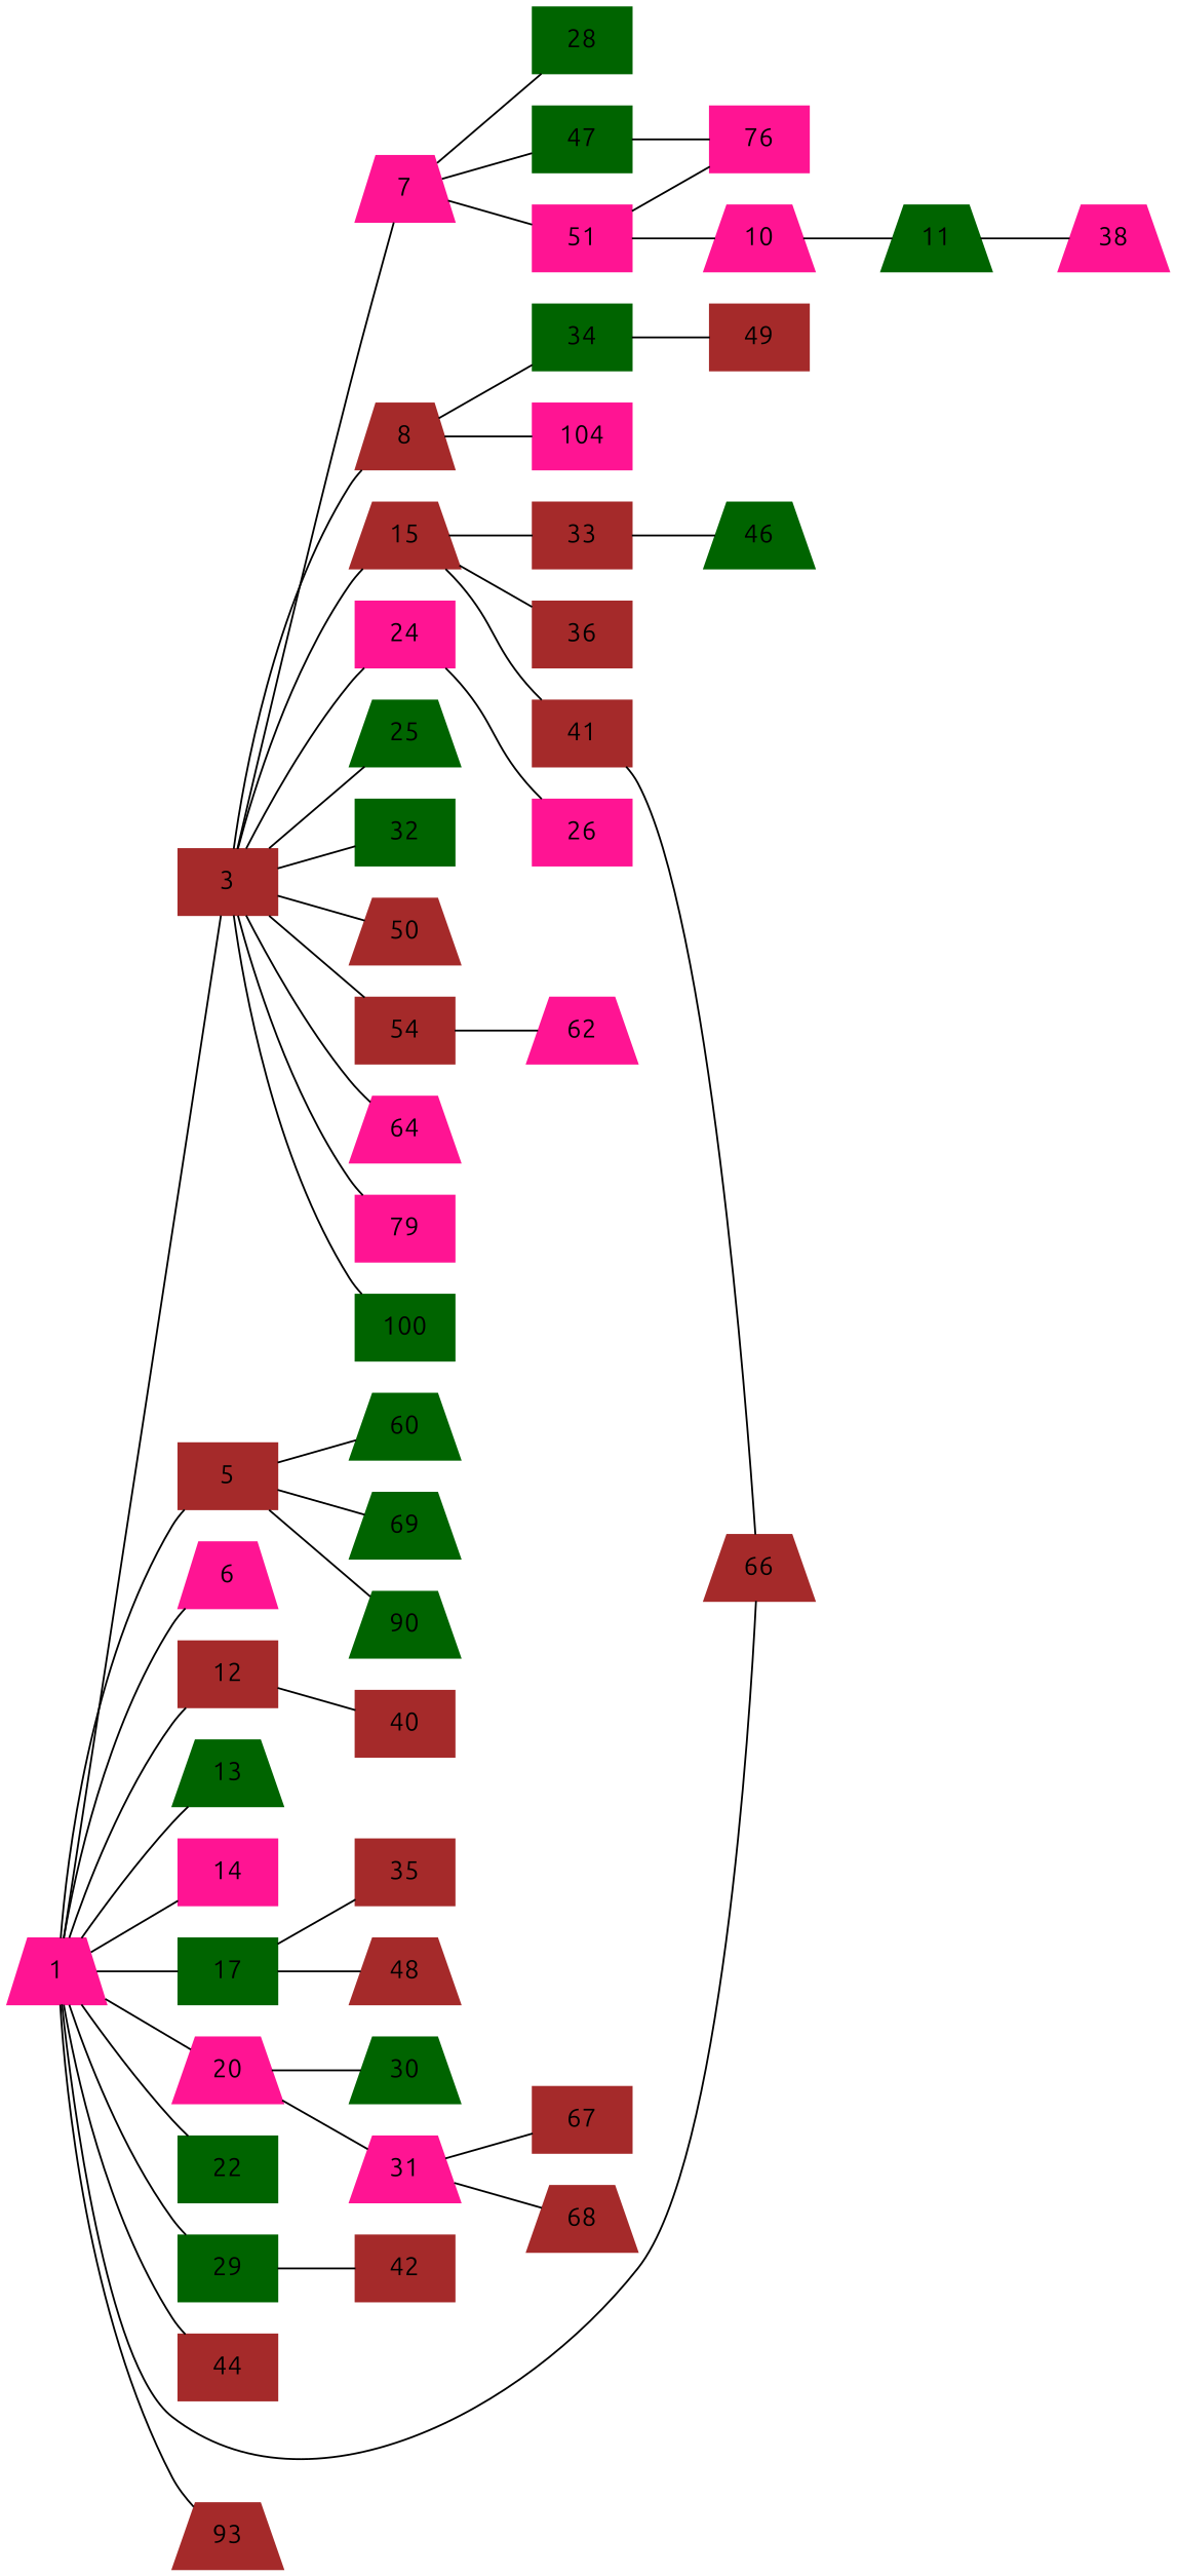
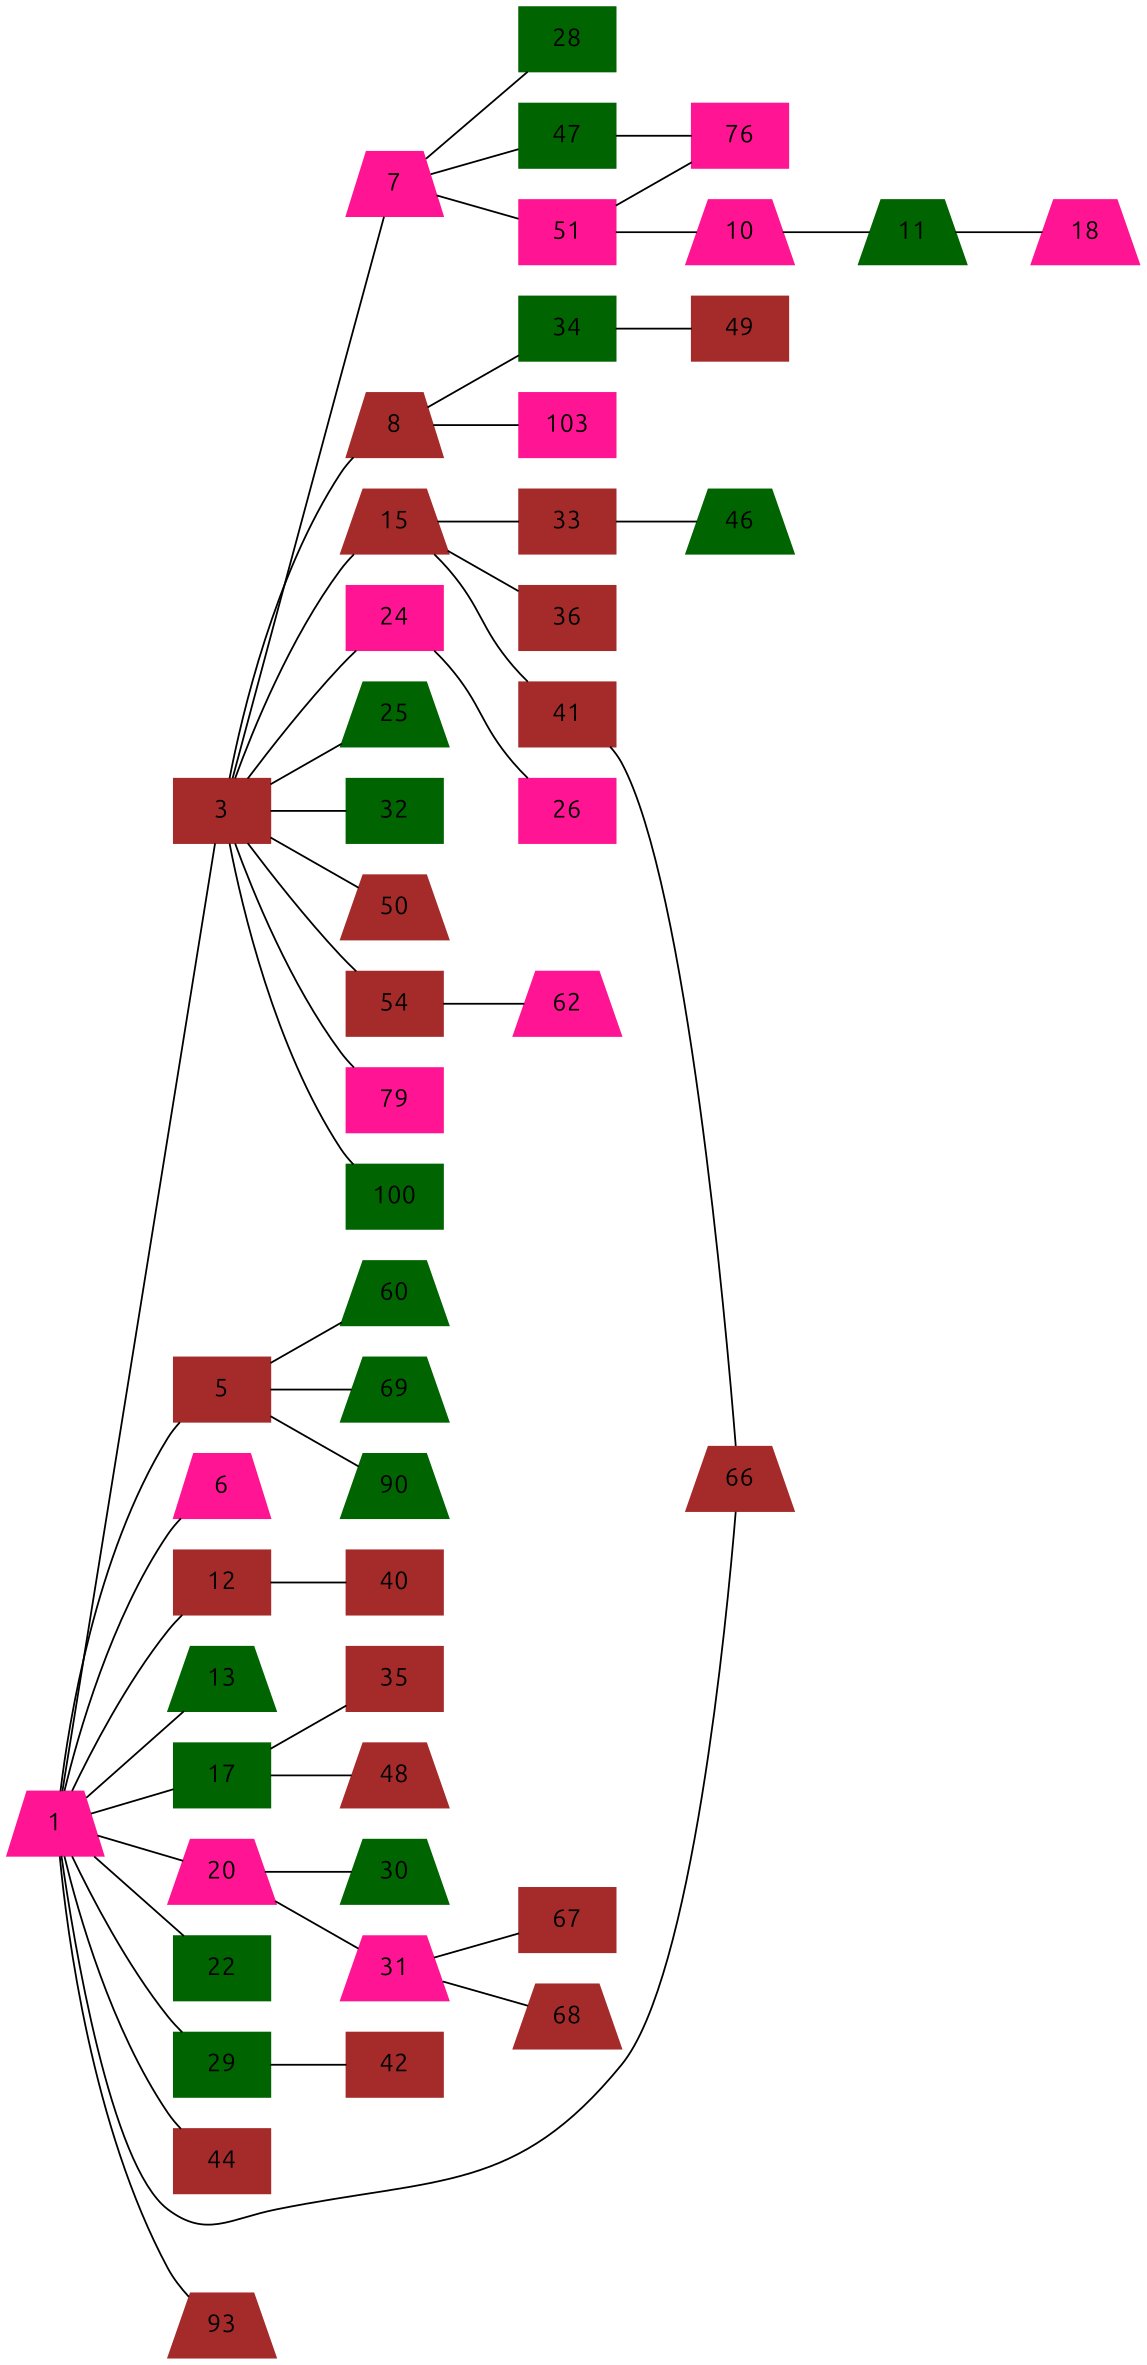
  graph {
    fontname=Ubuntu
    rankdir=LR
    node [color=brown fontname=Ubuntu shape=box style=filled]
    edge [fontname=Ubuntu]
    1 [color=deeppink shape=trapezium super="+55+2"]
    3 [super="+4"]
    5
    6 [color=deeppink shape=trapezium]
    12 [super="+38"]
    13 [color=darkgreen shape=trapezium super="+63"]
-   14 [color=deeppink]
    17 [color=darkgreen super="+19+21"]
    20 [color=deeppink shape=trapezium]
    22 [color=darkgreen super="+37+27"]
    29 [color=darkgreen super="+45+87"]
    44
    66 [shape=trapezium super="+82"]
    93 [shape=trapezium]
    7 [color=deeppink shape=trapezium]
    8 [shape=trapezium super="+9"]
    15 [shape=trapezium super="+74+105+86+23+16+39"]
    24 [color=deeppink super="+26"]
    25 [color=darkgreen shape=trapezium]
    32 [color=darkgreen]
    50 [shape=trapezium super="+71+53"]
    54 [super="+70"]
-   64 [color=deeppink shape=trapezium]
    n24 [color=deeppink label=79]
    100 [color=darkgreen]
    60 [color=darkgreen shape=trapezium super="+72"]
    69 [color=darkgreen shape=trapezium]
    90 [color=darkgreen shape=trapezium]
    40 [super="+101+85+77"]
    35 [super="+52"]
    48 [shape=trapezium]
    30 [color=darkgreen shape=trapezium]
    31 [color=deeppink shape=trapezium]
    42
    28 [color=darkgreen super="+80"]
    47 [color=darkgreen]
    51 [color=deeppink]
    34 [color=darkgreen]
-   103 [color=deeppink label=104]
+   103 [color=deeppink]
    33
    36 [super="+43"]
    41
    n43 [color=deeppink label=26]
    62 [color=deeppink shape=trapezium super="+65"]
    10 [color=deeppink shape=trapezium super="+57"]
    11 [color=darkgreen shape=trapezium]
    76 [color=deeppink]
    49
-   18 [color=deeppink shape=trapezium super="+104" label=38]
+   18 [color=deeppink shape=trapezium super="+104"]
    46 [color=darkgreen shape=trapezium]
    67 [super="+98"]
    68 [shape=trapezium]
    1 -- 3
    1 -- 5
    1 -- 6
    1 -- 12
    1 -- 13
-   1 -- 14
    1 -- 17
    1 -- 20
    1 -- 22
    1 -- 29
    1 -- 44
    1 -- 66
    1 -- 93
    3 -- 7
    3 -- 8
    3 -- 15
    3 -- 24
    3 -- 25
    3 -- 32
    3 -- 50
    3 -- 54
-   3 -- 64
    3 -- n24
    3 -- 100
    5 -- 60
    5 -- 69
    5 -- 90
    12 -- 40
    17 -- 35
    17 -- 48
    20 -- 30
    20 -- 31
    29 -- 42
    7 -- 28
    7 -- 47
    7 -- 51
    8 -- 34
    8 -- 103
    15 -- 33
    15 -- 36
    15 -- 41
    24 -- n43
    54 -- 62
    31 -- 67
    31 -- 68
    47 -- 76
    51 -- 10
    51 -- 76
    34 -- 49
    33 -- 46
    41 -- 66
    10 -- 11
    11 -- 18
  }
